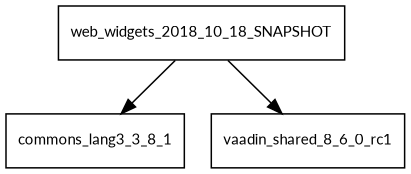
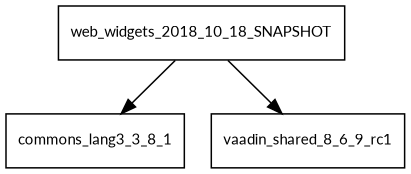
  digraph {
    fontname=Lato
    node [fontname=Lato fontsize=10.0 shape=box]
    edge [fontname=Lato]
    web_widgets_2018_10_18_SNAPSHOT
    commons_lang3_3_8_1
-   vaadin_shared_8_6_0_rc1
+   vaadin_shared_8_6_0_rc1 [label=vaadin_shared_8_6_9_rc1]
    web_widgets_2018_10_18_SNAPSHOT -> commons_lang3_3_8_1
    web_widgets_2018_10_18_SNAPSHOT -> vaadin_shared_8_6_0_rc1
  }
